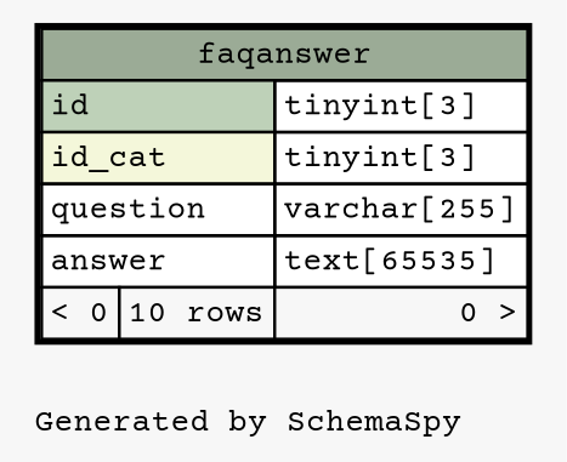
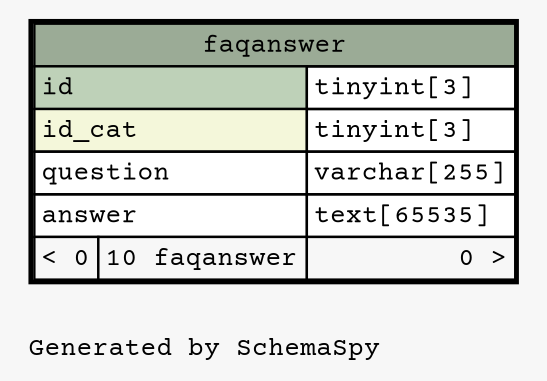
  digraph {
    bgcolor="#f7f7f7"
    fontname="Courier Prime"
    fontsize=11
    label="\nGenerated by SchemaSpy"
    labeljust=l
    nodesep=0.18
    rankdir=RL
    ranksep=0.46
-   n1 [fontname="Courier Prime" fontsize=11 label=<     <TABLE BORDER="2" CELLBORDER="1" CELLSPACING="0" BGCOLOR="#ffffff">       <TR><TD COLSPAN="3" BGCOLOR="#9bab96" ALIGN="CENTER">faqanswer</TD></TR>       <TR><TD PORT="id" COLSPAN="2" BGCOLOR="#bed1b8" ALIGN="LEFT">id</TD><TD PORT="id.type" ALIGN="LEFT">tinyint[3]</TD></TR>       <TR><TD PORT="id_cat" COLSPAN="2" BGCOLOR="#f4f7da" ALIGN="LEFT">id_cat</TD><TD PORT="id_cat.type" ALIGN="LEFT">tinyint[3]</TD></TR>       <TR><TD PORT="question" COLSPAN="2" ALIGN="LEFT">question</TD><TD PORT="question.type" ALIGN="LEFT">varchar[255]</TD></TR>       <TR><TD PORT="answer" COLSPAN="2" ALIGN="LEFT">answer</TD><TD PORT="answer.type" ALIGN="LEFT">text[65535]</TD></TR>       <TR><TD ALIGN="LEFT" BGCOLOR="#f7f7f7">&lt; 0</TD><TD ALIGN="RIGHT" BGCOLOR="#f7f7f7">10 rows</TD><TD ALIGN="RIGHT" BGCOLOR="#f7f7f7">0 &gt;</TD></TR>     </TABLE>> shape=plaintext]
+   n1 [fontname="Courier Prime" fontsize=11 label=<     <TABLE BORDER="2" CELLBORDER="1" CELLSPACING="0" BGCOLOR="#ffffff">       <TR><TD COLSPAN="3" BGCOLOR="#9bab96" ALIGN="CENTER">faqanswer</TD></TR>       <TR><TD PORT="id" COLSPAN="2" BGCOLOR="#bed1b8" ALIGN="LEFT">id</TD><TD PORT="id.type" ALIGN="LEFT">tinyint[3]</TD></TR>       <TR><TD PORT="id_cat" COLSPAN="2" BGCOLOR="#f4f7da" ALIGN="LEFT">id_cat</TD><TD PORT="id_cat.type" ALIGN="LEFT">tinyint[3]</TD></TR>       <TR><TD PORT="question" COLSPAN="2" ALIGN="LEFT">question</TD><TD PORT="question.type" ALIGN="LEFT">varchar[255]</TD></TR>       <TR><TD PORT="answer" COLSPAN="2" ALIGN="LEFT">answer</TD><TD PORT="answer.type" ALIGN="LEFT">text[65535]</TD></TR>       <TR><TD ALIGN="LEFT" BGCOLOR="#f7f7f7">&lt; 0</TD><TD ALIGN="RIGHT" BGCOLOR="#f7f7f7">10 faqanswer</TD><TD ALIGN="RIGHT" BGCOLOR="#f7f7f7">0 &gt;</TD></TR>     </TABLE>> shape=plaintext]
  }
